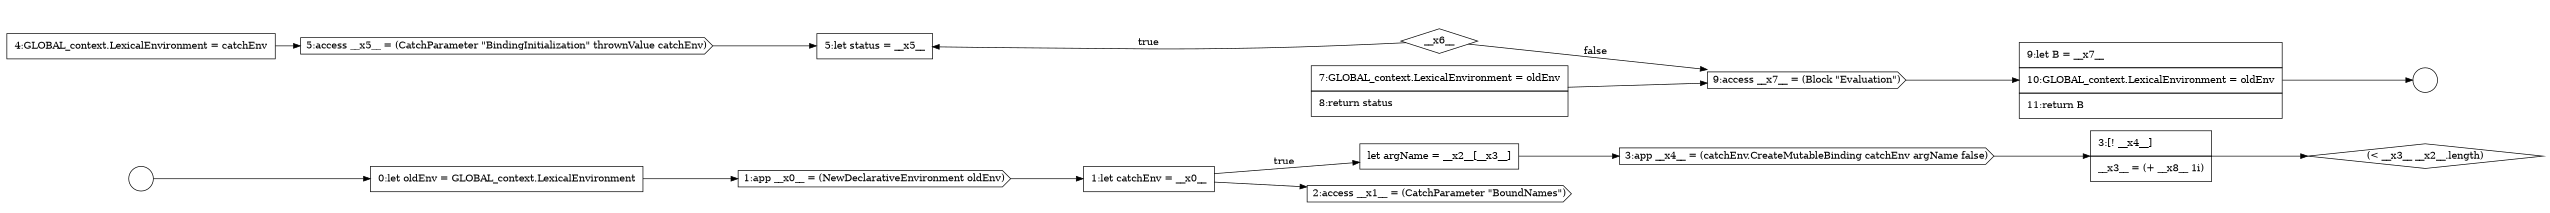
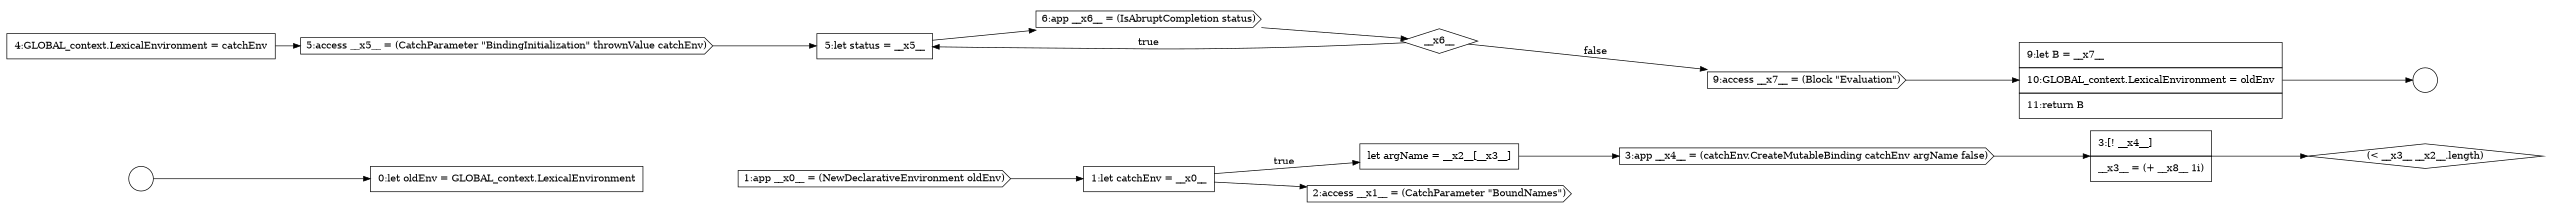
  digraph {
    rankdir=LR
    node [color=black fillcolor=white shape=none style=filled]
    edge [color=black]
    n1 [label=<<font color="black">(&lt; __x3__ __x2__.length)</font>> shape=diamond]
    n2 [label=<<font color="black">     <table border="0" cellborder="1" cellspacing="0" cellpadding="10">       <tr><td align="left">4:GLOBAL_context.LexicalEnvironment = catchEnv</td></tr>     </table>   </font>> margin=0]
    n3 [label=<<font color="black">5:access __x5__ = (CatchParameter &quot;BindingInitialization&quot; thrownValue catchEnv)</font>> shape=cds]
    n4 [label=<<font color="black">     <table border="0" cellborder="1" cellspacing="0" cellpadding="10">       <tr><td align="left">let argName = __x2__[__x3__]</td></tr>     </table>   </font>> margin=0]
    n5 [label=<<font color="black">3:app __x4__ = (catchEnv.CreateMutableBinding catchEnv argName false)</font>> shape=cds]
    n6 [label=<<font color="black">     <table border="0" cellborder="1" cellspacing="0" cellpadding="10">       <tr><td align="left">5:let status = __x5__</td></tr>     </table>   </font>> margin=0]
    n7 [label=<<font color="black">     <table border="0" cellborder="1" cellspacing="0" cellpadding="10">       <tr><td align="left">1:let catchEnv = __x0__</td></tr>     </table>   </font>> margin=0]
    n8 [label=<<font color="black">2:access __x1__ = (CatchParameter &quot;BoundNames&quot;)</font>> shape=cds]
-   n9 [label=<<font color="black">     <table border="0" cellborder="1" cellspacing="0" cellpadding="10">       <tr><td align="left">7:GLOBAL_context.LexicalEnvironment = oldEnv</td></tr>       <tr><td align="left">8:return status</td></tr>     </table>   </font>> margin=0]
    n10 [label=<<font color="black">9:access __x7__ = (Block &quot;Evaluation&quot;)</font>> shape=cds]
    n11 [label=<<font color="black">     <table border="0" cellborder="1" cellspacing="0" cellpadding="10">       <tr><td align="left">9:let B = __x7__</td></tr>       <tr><td align="left">10:GLOBAL_context.LexicalEnvironment = oldEnv</td></tr>       <tr><td align="left">11:return B</td></tr>     </table>   </font>> margin=0]
    n12 [label=<<font color="black">     <table border="0" cellborder="1" cellspacing="0" cellpadding="10">       <tr><td align="left">0:let oldEnv = GLOBAL_context.LexicalEnvironment</td></tr>     </table>   </font>> margin=0]
    n13 [label=<<font color="black">1:app __x0__ = (NewDeclarativeEnvironment oldEnv)</font>> shape=cds]
+   n14 [label=<<font color="black">6:app __x6__ = (IsAbruptCompletion status)</font>> shape=cds]
    n15 [label=<<font color="black">     <table border="0" cellborder="1" cellspacing="0" cellpadding="10">       <tr><td align="left">3:[! __x4__]</td></tr>       <tr><td align="left">__x3__ = (+ __x8__ 1i)</td></tr>     </table>   </font>> margin=0]
    n16 [label=<<font color="black">__x6__</font>> shape=diamond]
    n17 [label=" " shape=circle]
    n18 [label=" " shape=circle]
    n2 -> n3
    n3 -> n6
    n4 -> n5
    n5 -> n15
+   n6 -> n14
    n7 -> n4 [label=<<font color="black">true</font>>]
    n7 -> n8
-   n9 -> n10
    n10 -> n11
    n11 -> n17
-   n12 -> n13
    n13 -> n7
+   n14 -> n16
    n15 -> n1
    n16 -> n6 [label=<<font color="black">true</font>>]
    n16 -> n10 [label=<<font color="black">false</font>>]
    n18 -> n12
  }
